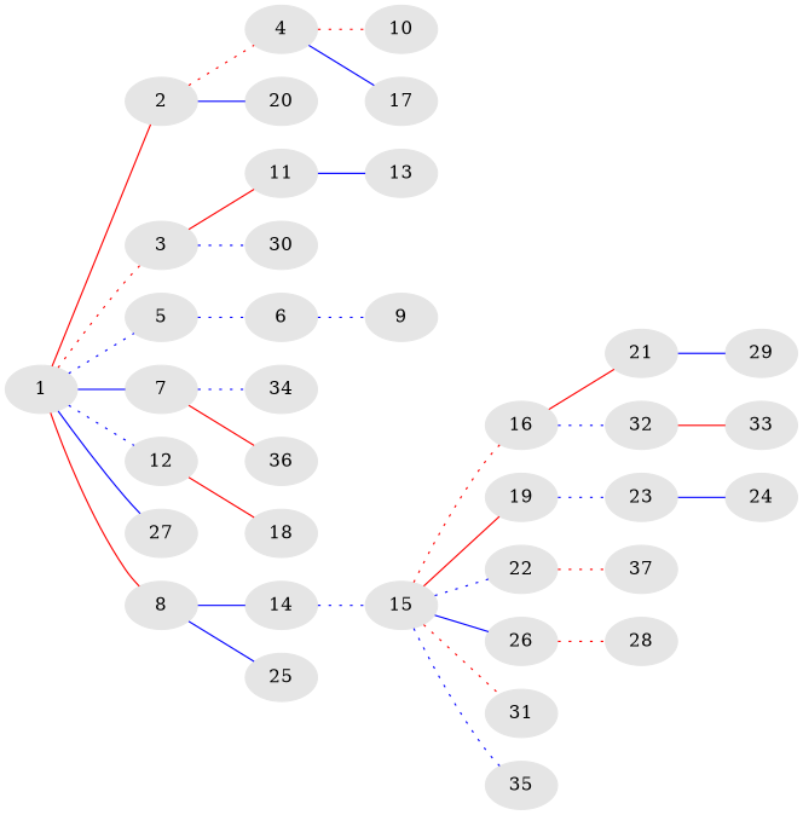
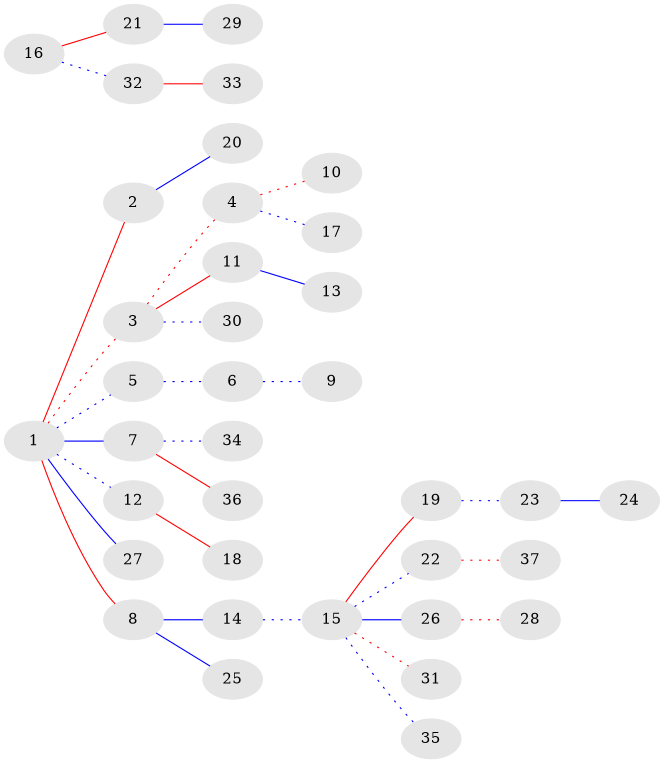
  graph {
    rankdir=LR
    node [color=gray90 style=filled]
    edge [color=blue style=solid weight=1.0]
    1
    2
    3
    5
    7
    12
    27
    8
    4
    20
    11
    30
    6
    34
    36
    18
    10
    17
    13
    9
    14
    25
    15
    16
    19
    22
    26
    31
    35
    21
    32
    23
    37
    28
    29
    24
    33
    1 -- 2 [color=red]
    1 -- 3 [color=red style=dotted]
    1 -- 5 [style=dotted]
    1 -- 7
    1 -- 12 [style=dotted]
    1 -- 27
    1 -- 8 [color=red]
-   2 -- 4 [color=red style=dotted]
+   3 -- 4 [color=red style=dotted]
    2 -- 20
    3 -- 11 [color=red]
    3 -- 30 [style=dotted weight=3.0]
    5 -- 6 [style=dotted]
    7 -- 34 [style=dotted]
    7 -- 36 [color=red]
    12 -- 18 [color=red weight=2.0]
    8 -- 14
    8 -- 25
    4 -- 10 [color=red style=dotted weight=2.0]
-   4 -- 17
+   4 -- 17 [style=dotted]
    11 -- 13
    6 -- 9 [style=dotted]
    14 -- 15 [style=dotted weight=6.0]
-   15 -- 16 [color=red style=dotted]
    15 -- 19 [color=red]
    15 -- 22 [style=dotted]
    15 -- 26
    15 -- 31 [color=red style=dotted]
    15 -- 35 [style=dotted]
    16 -- 21 [color=red]
    16 -- 32 [style=dotted]
    19 -- 23 [style=dotted]
    22 -- 37 [color=red style=dotted]
    26 -- 28 [color=red style=dotted]
    21 -- 29
    32 -- 33 [color=red]
    23 -- 24
  }
